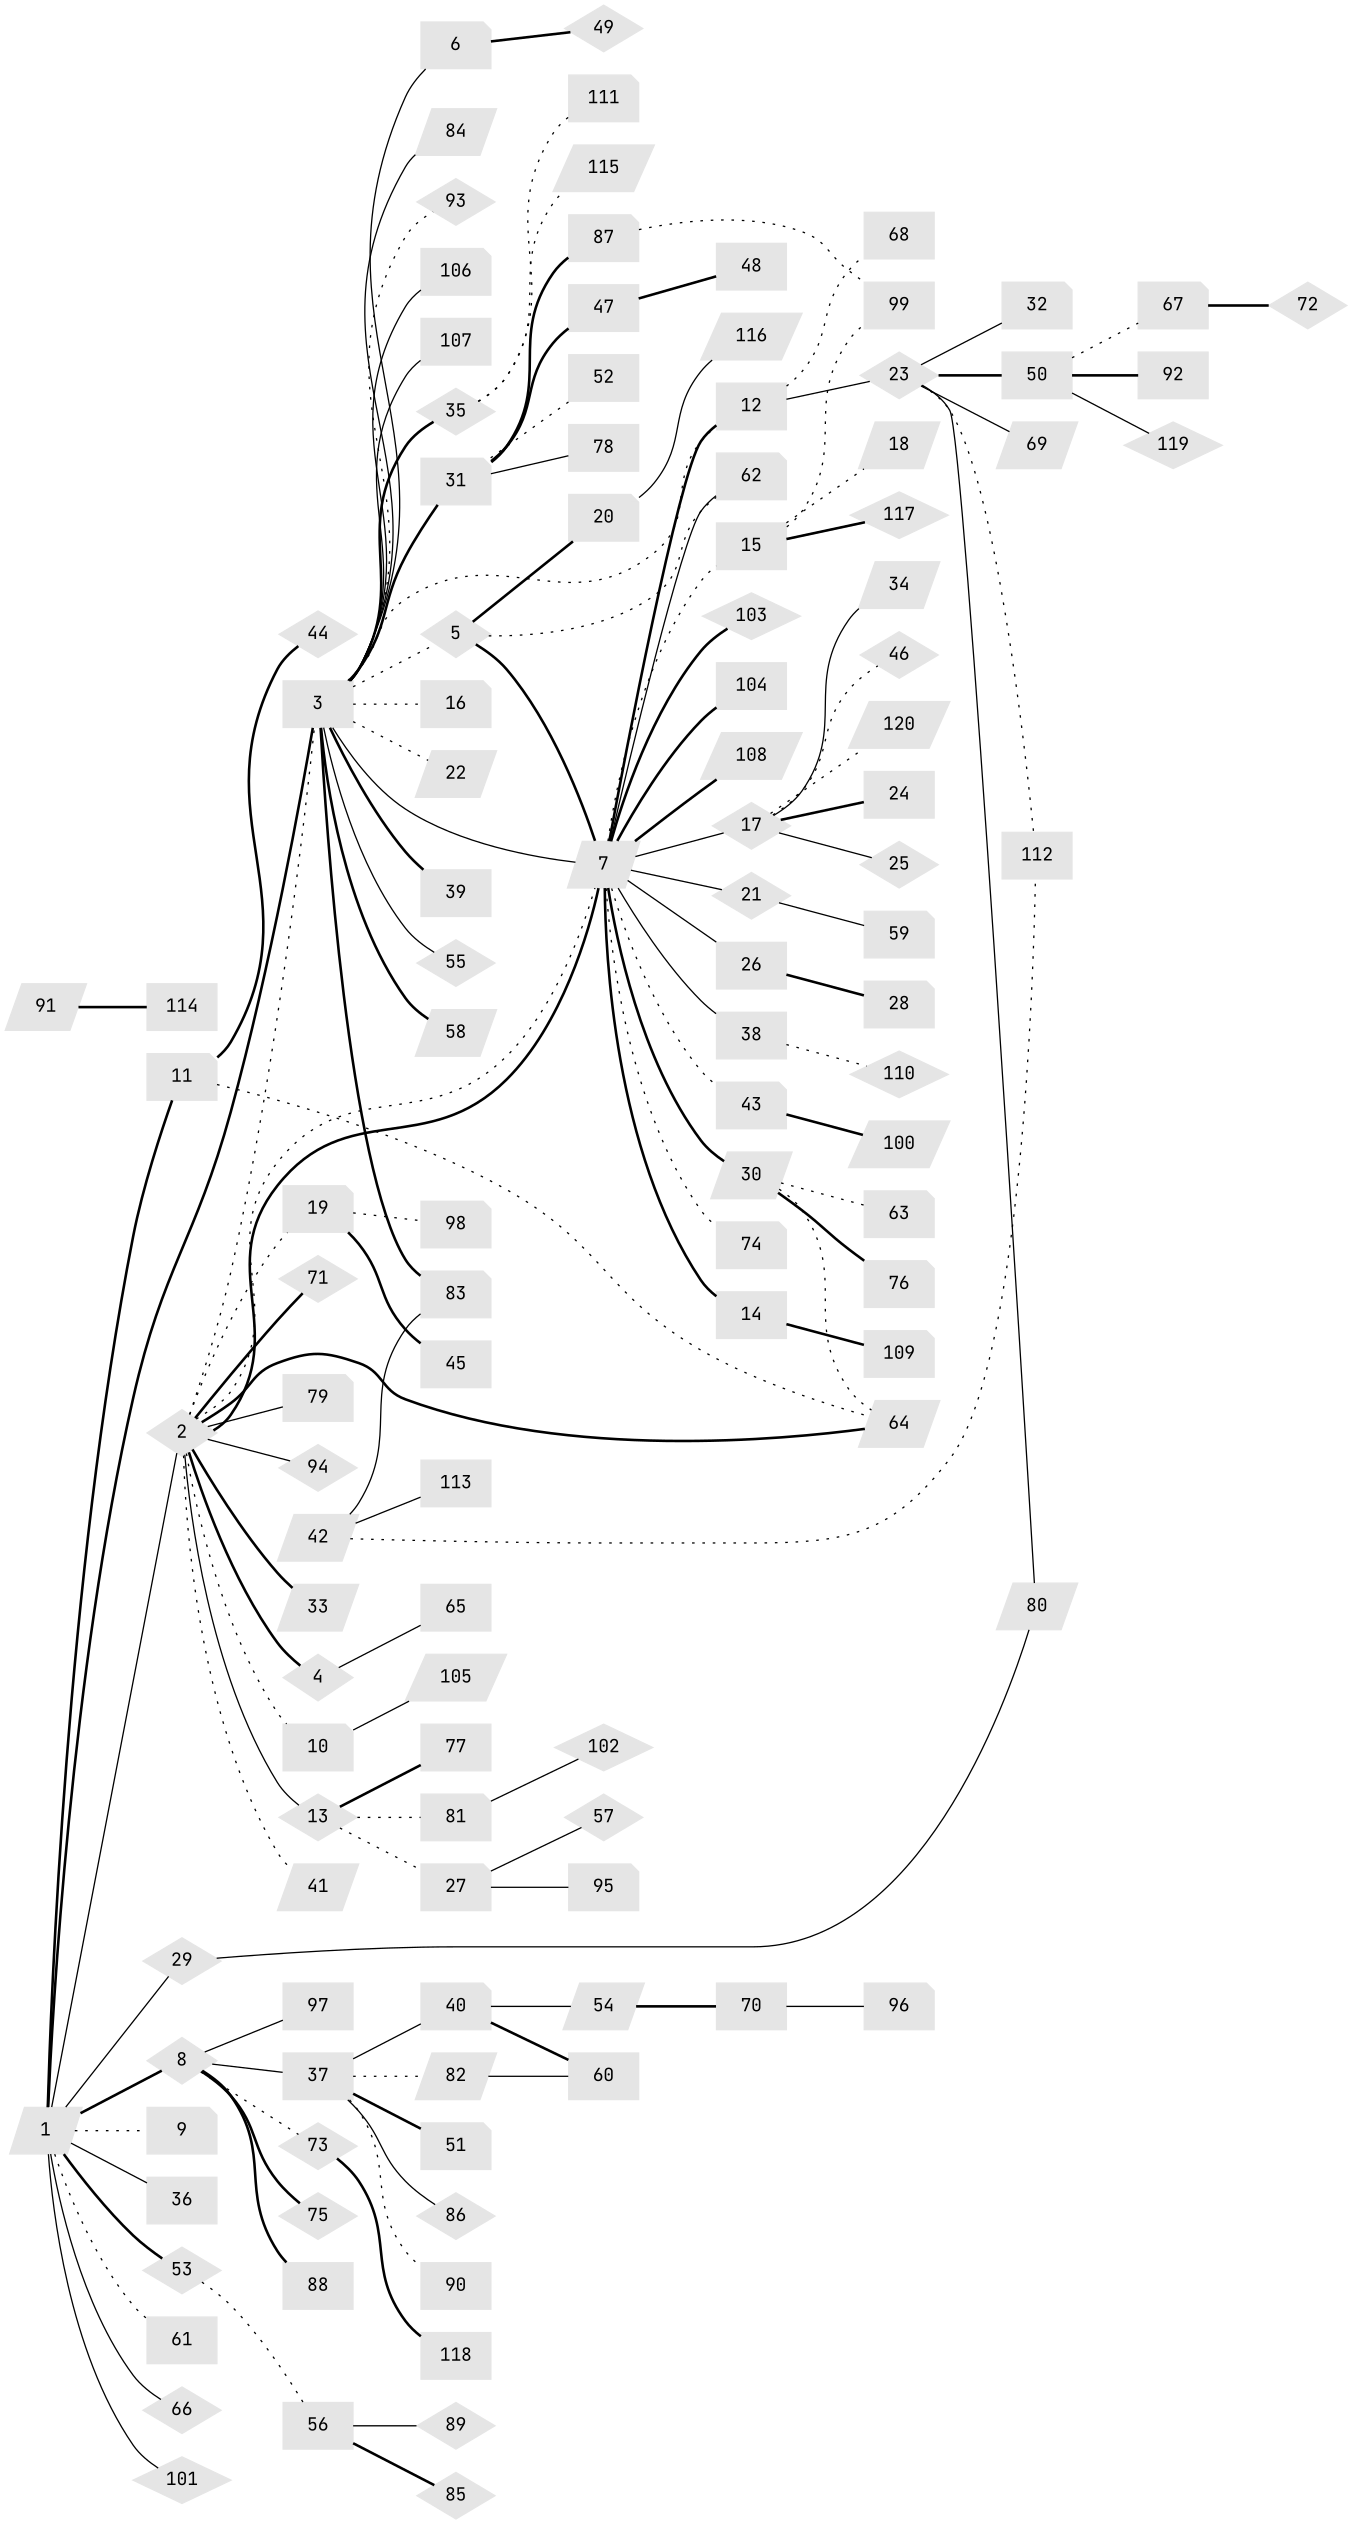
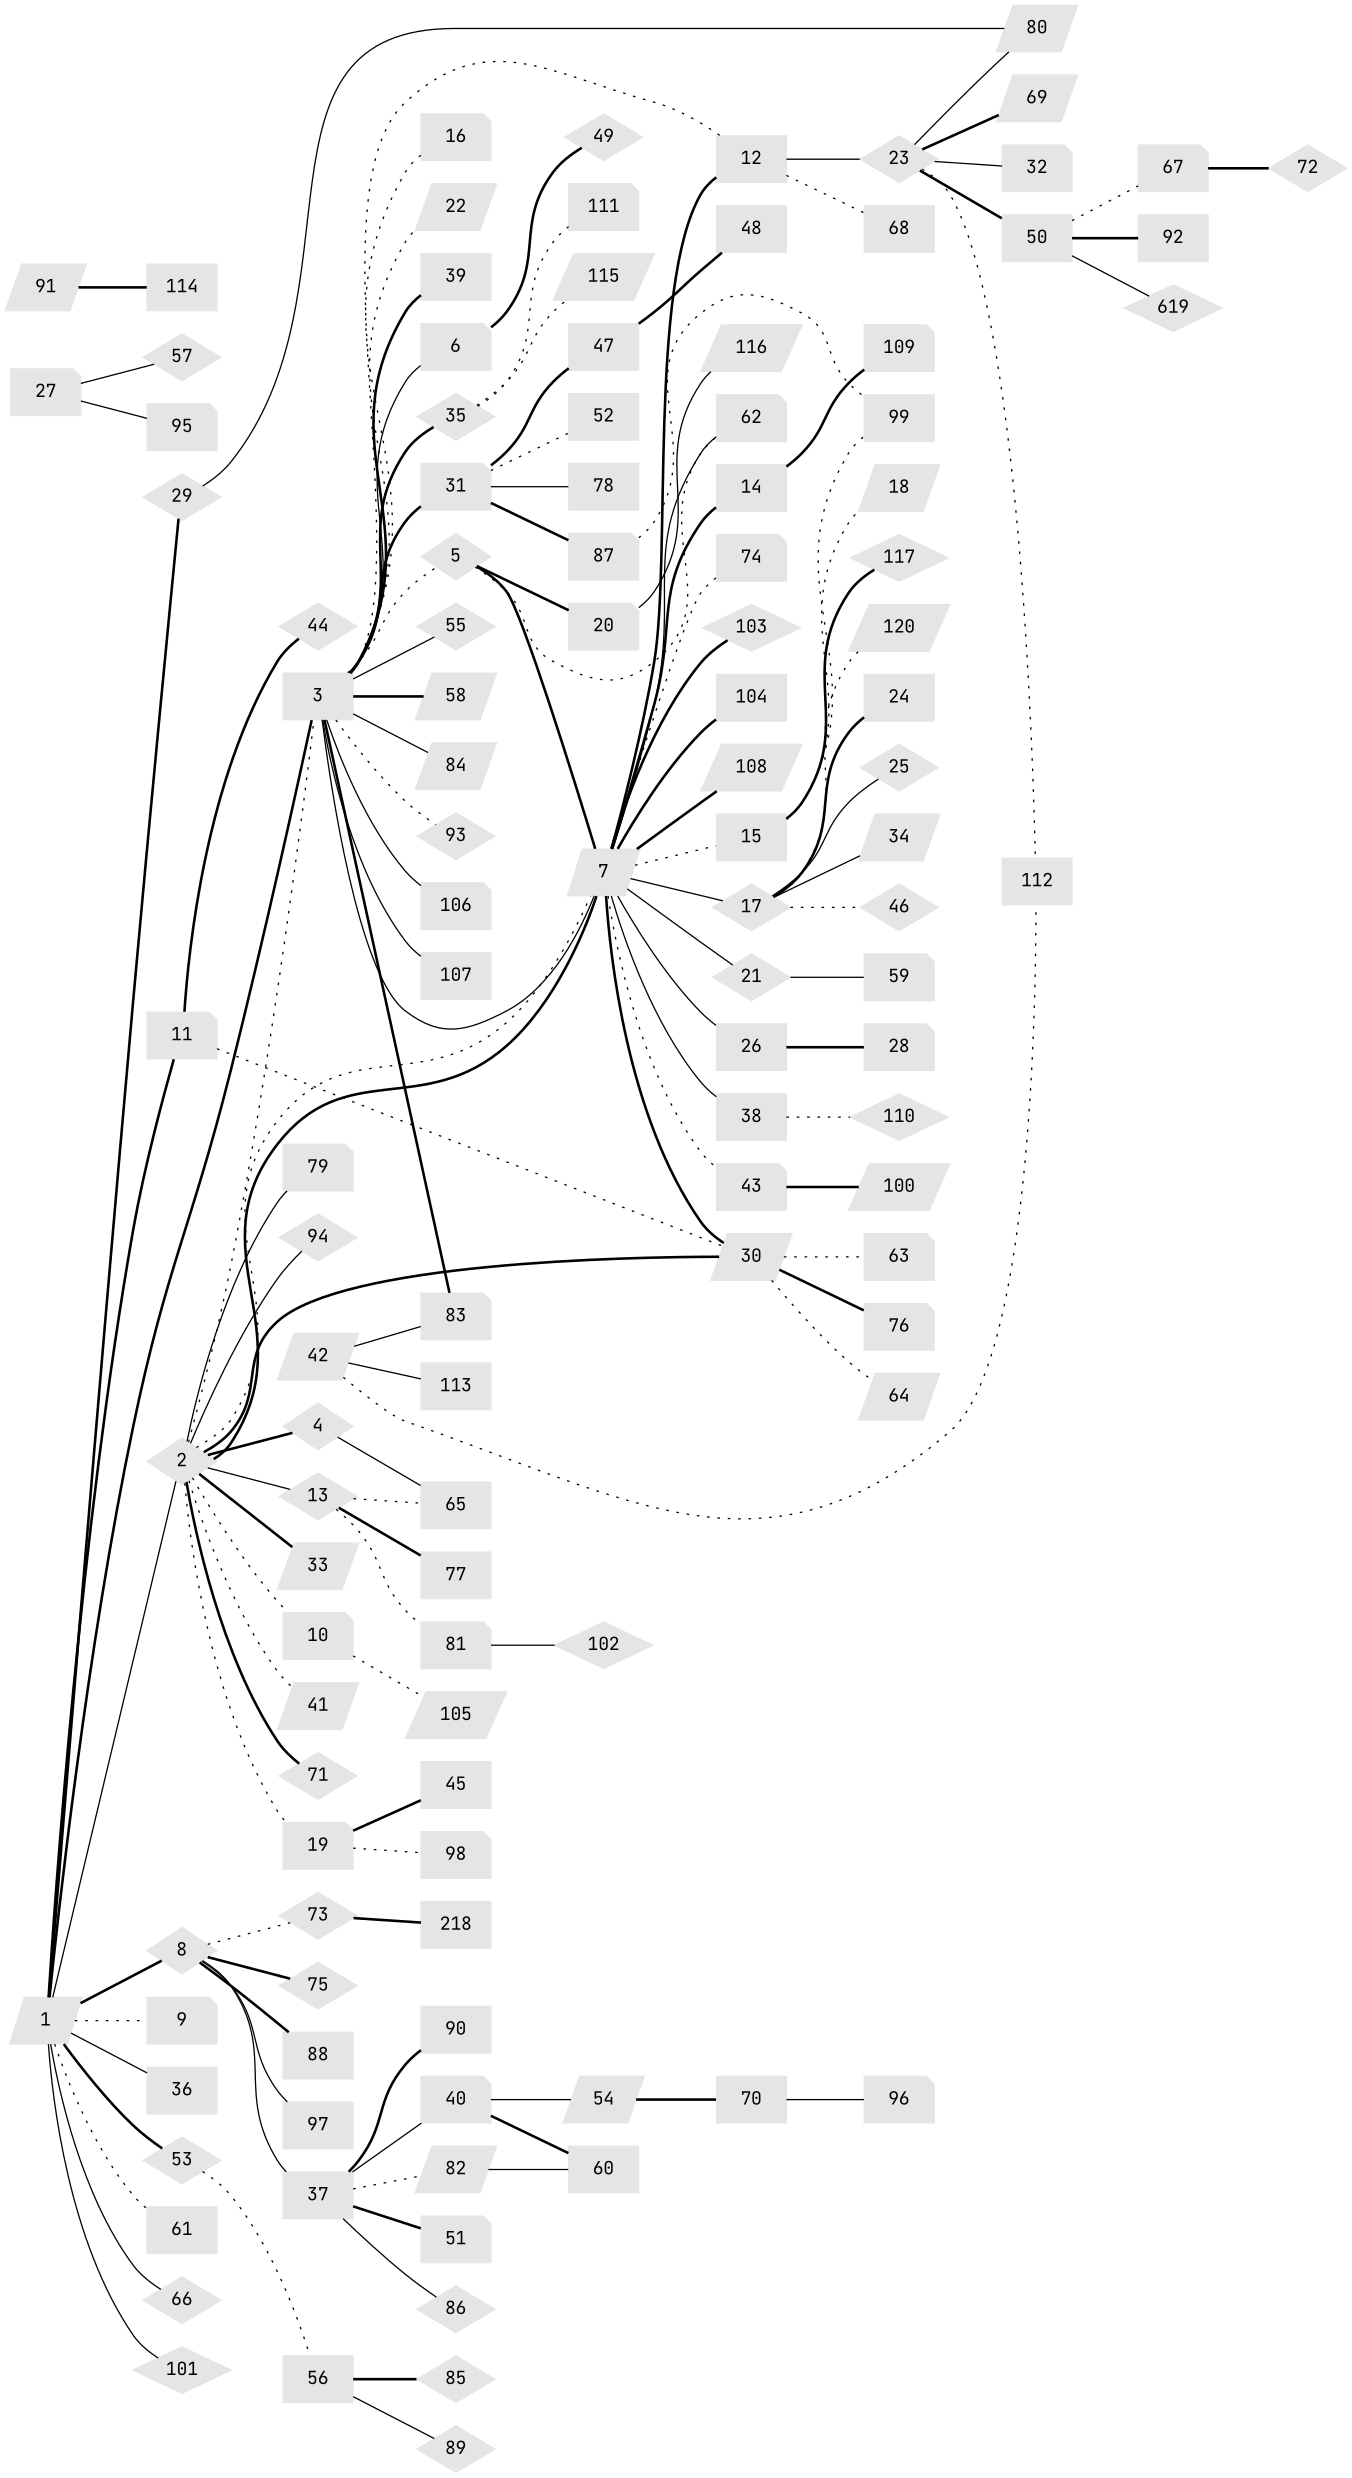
  graph {
    fontname="JetBrains Mono"
    rankdir=LR
    node [color=gray90 fontname="JetBrains Mono" shape=box style=filled]
    edge [fontname="JetBrains Mono" style=bold]
    1 [shape=parallelogram]
    2 [shape=diamond]
    3
    8 [shape=diamond]
    9 [shape=note]
    11 [shape=note]
    29 [shape=diamond]
    36
    53 [shape=diamond]
    61
    66 [shape=diamond]
    101 [shape=diamond]
    4 [shape=diamond]
    7 [shape=parallelogram]
    10 [shape=note]
    13 [shape=diamond]
    19 [shape=note]
    30 [shape=parallelogram]
    33 [shape=parallelogram]
    41 [shape=parallelogram]
    71 [shape=diamond]
    79 [shape=note]
    94 [shape=diamond]
    5 [shape=diamond]
    6 [shape=note]
    12
    16 [shape=note]
    22 [shape=parallelogram]
    31 [shape=note]
    35 [shape=diamond]
    39
    55 [shape=diamond]
    58 [shape=parallelogram]
    83 [shape=note]
    84 [shape=parallelogram]
    93 [shape=diamond]
    106 [shape=note]
    107
    37
    73 [shape=diamond]
    75 [shape=diamond]
    88
    97
    44 [shape=diamond]
    80 [shape=parallelogram]
    56
    65
    62 [shape=note]
    14
    15
    17 [shape=diamond]
    21 [shape=diamond]
    26
    38
    43 [shape=note]
    74 [shape=note]
    103 [shape=diamond]
    104
    108 [shape=parallelogram]
    105 [shape=parallelogram]
    27 [shape=note]
    77
    81 [shape=note]
    45
    98 [shape=note]
    63 [shape=note]
    64 [shape=parallelogram]
    76 [shape=note]
    20 [shape=note]
    49 [shape=diamond]
    23 [shape=diamond]
    68
    47
    52
    78
    87 [shape=note]
    111 [shape=note]
    115 [shape=parallelogram]
    116 [shape=parallelogram]
    109 [shape=note]
    18 [shape=parallelogram]
    99
    117 [shape=diamond]
    24
    25 [shape=diamond]
    34 [shape=parallelogram]
    46 [shape=diamond]
    120 [shape=parallelogram]
    59 [shape=note]
    28 [shape=note]
    110 [shape=diamond]
    100 [shape=parallelogram]
    40 [shape=note]
    51 [shape=note]
    82 [shape=parallelogram]
    86 [shape=diamond]
    90
-   118
+   118 [label=218]
    32 [shape=note]
    50
    69 [shape=parallelogram]
    112
    57 [shape=diamond]
    95 [shape=note]
    102 [shape=diamond]
    42 [shape=parallelogram]
    113
    67 [shape=note]
    92
-   119 [shape=diamond]
+   119 [shape=diamond label=619]
    48
    54 [shape=parallelogram]
    60
    70
    72 [shape=diamond]
    85 [shape=diamond]
    89 [shape=diamond]
    96 [shape=note]
    91 [shape=parallelogram]
    114
    1 -- 2 [style=solid]
    1 -- 3
    1 -- 8
    1 -- 9 [style=dotted]
    1 -- 11
-   1 -- 29 [style=solid]
+   1 -- 29
    1 -- 36 [style=solid]
    1 -- 53
    1 -- 61 [style=dotted]
    1 -- 66 [style=solid]
    1 -- 101 [style=solid]
    2 -- 3 [style=dotted]
    2 -- 4
    2 -- 7
    2 -- 7 [style=dotted]
    2 -- 10 [style=dotted]
    2 -- 13 [style=solid]
    2 -- 19 [style=dotted]
-   2 -- 64
+   2 -- 30
    2 -- 33
    2 -- 41 [style=dotted]
    2 -- 71
    2 -- 79 [style=solid]
    2 -- 94 [style=solid]
    3 -- 7 [style=solid]
    3 -- 5 [style=dotted]
    3 -- 6 [style=solid]
    3 -- 12 [style=dotted]
    3 -- 16 [style=dotted]
    3 -- 22 [style=dotted]
    3 -- 31
    3 -- 35
    3 -- 39
    3 -- 55 [style=solid]
    3 -- 58
    3 -- 83
    3 -- 84 [style=solid]
    3 -- 93 [style=dotted]
    3 -- 106 [style=solid]
    3 -- 107 [style=solid]
    8 -- 37 [style=solid]
    8 -- 73 [style=dotted]
    8 -- 75
    8 -- 88
    8 -- 97 [style=solid]
-   11 -- 64 [style=dotted]
+   11 -- 30 [style=dotted]
    11 -- 44
    29 -- 80 [style=solid]
    53 -- 56 [style=dotted]
    4 -- 65 [style=solid]
    7 -- 30
    7 -- 12
    7 -- 62 [style=solid]
    7 -- 14
    7 -- 15 [style=dotted]
    7 -- 17 [style=solid]
    7 -- 21 [style=solid]
    7 -- 26 [style=solid]
    7 -- 38 [style=solid]
    7 -- 43 [style=dotted]
    7 -- 74 [style=dotted]
    7 -- 103
    7 -- 104
    7 -- 108
-   10 -- 105 [style=solid]
-   13 -- 27 [style=dotted]
+   10 -- 105 [style=dotted]
+   13 -- 65 [style=dotted]
    13 -- 77
    13 -- 81 [style=dotted]
    19 -- 45
    19 -- 98 [style=dotted]
    30 -- 63 [style=dotted]
    30 -- 64 [style=dotted]
    30 -- 76
    5 -- 7
    5 -- 62 [style=dotted]
    5 -- 20
    6 -- 49
    12 -- 23 [style=solid]
    12 -- 68 [style=dotted]
    31 -- 47
    31 -- 52 [style=dotted]
    31 -- 78 [style=solid]
    31 -- 87
    35 -- 111 [style=dotted]
    35 -- 115 [style=dotted]
    37 -- 40 [style=solid]
    37 -- 51
    37 -- 82 [style=dotted]
    37 -- 86 [style=solid]
-   37 -- 90 [style=dotted]
+   37 -- 90
    73 -- 118
    56 -- 85
    56 -- 89 [style=solid]
    14 -- 109
    15 -- 18 [style=dotted]
    15 -- 99 [style=dotted]
    15 -- 117
    17 -- 24
    17 -- 25 [style=solid]
    17 -- 34 [style=solid]
    17 -- 46 [style=dotted]
    17 -- 120 [style=dotted]
    21 -- 59 [style=solid]
    26 -- 28
    38 -- 110 [style=dotted]
    43 -- 100
    27 -- 57 [style=solid]
    27 -- 95 [style=solid]
    81 -- 102 [style=solid]
    20 -- 116 [style=solid]
    23 -- 80 [style=solid]
    23 -- 32 [style=solid]
    23 -- 50
-   23 -- 69 [style=solid]
+   23 -- 69
    23 -- 112 [style=dotted]
    47 -- 48
    87 -- 99 [style=dotted]
    40 -- 54 [style=solid]
    40 -- 60
    82 -- 60 [style=solid]
    50 -- 67 [style=dotted]
    50 -- 92
    50 -- 119 [style=solid]
    42 -- 83 [style=solid]
    42 -- 112 [style=dotted]
    42 -- 113 [style=solid]
    67 -- 72
    54 -- 70
    70 -- 96 [style=solid]
    91 -- 114
  }
